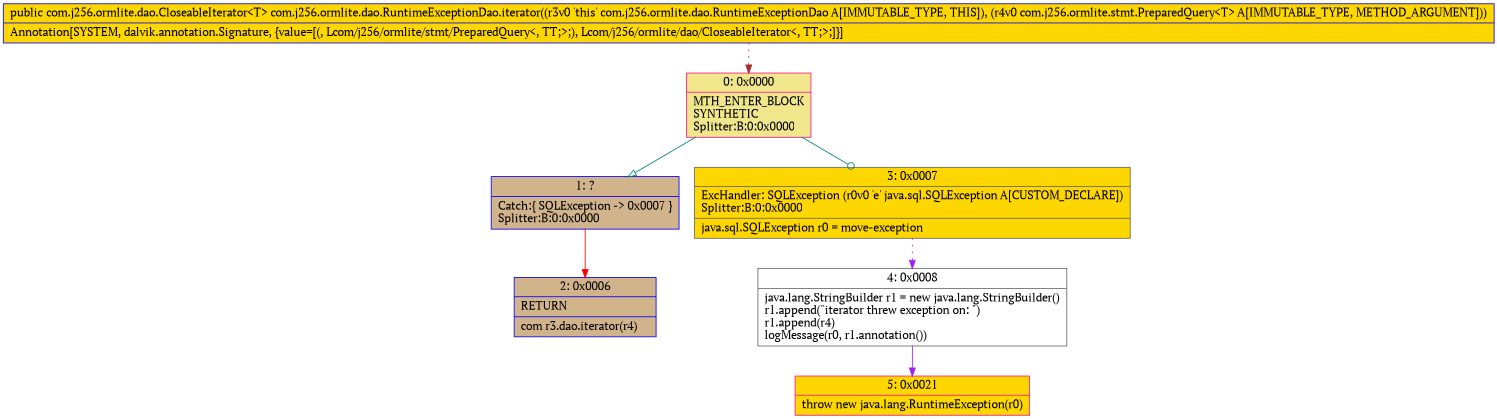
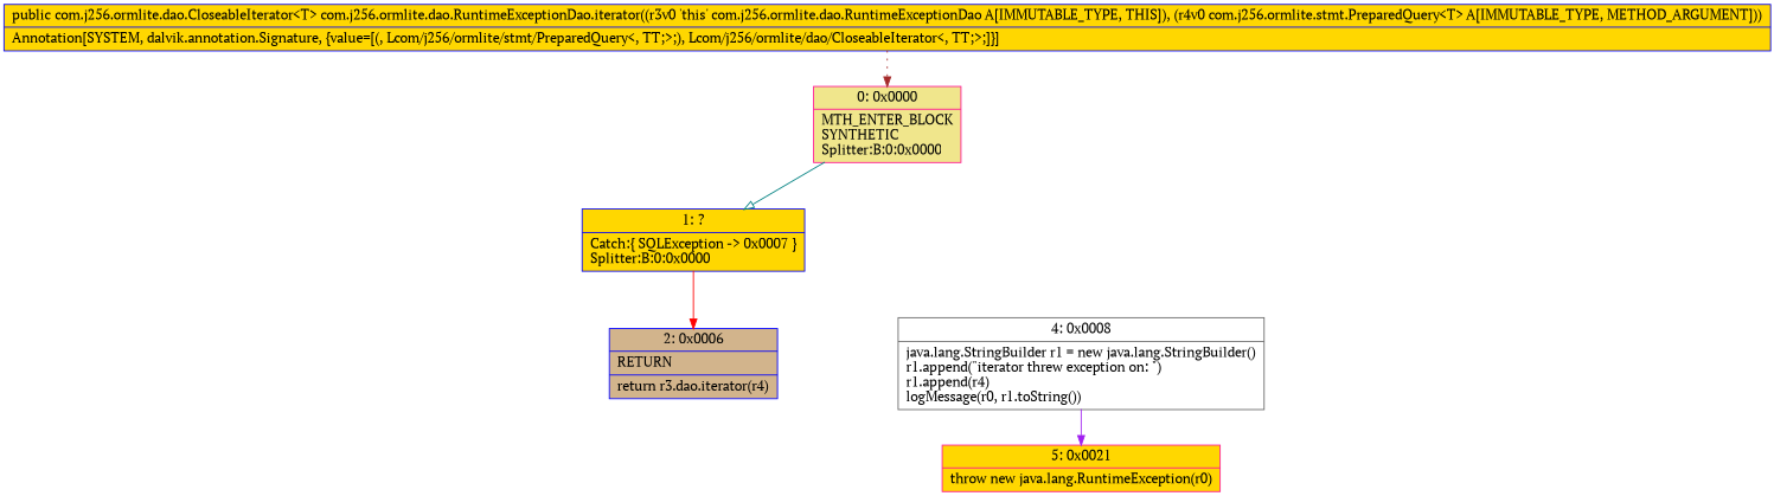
  digraph {
    fontname="PT Serif"
    node [color=blue fillcolor=gold fontname="PT Serif" shape=record style=filled]
    edge [arrowhead=normal color=teal fontname="PT Serif" style=solid]
    n1 [color=deeppink fillcolor=khaki label="{0\:\ 0x0000|MTH_ENTER_BLOCK\lSYNTHETIC\lSplitter:B:0:0x0000\l}"]
-   n2 [fillcolor=tan label="{1\:\ ?|Catch:\{ SQLException \-\> 0x0007 \}\lSplitter:B:0:0x0000\l}"]
-   n3 [color=gray40 label="{3\:\ 0x0007|ExcHandler: SQLException (r0v0 'e' java.sql.SQLException A[CUSTOM_DECLARE])\lSplitter:B:0:0x0000\l|java.sql.SQLException r0 = move\-exception\l}"]
-   n4 [fillcolor=tan label="{2\:\ 0x0006|RETURN\l|com r3.dao.iterator(r4)\l}"]
-   n5 [color=gray40 fillcolor=white label="{4\:\ 0x0008|java.lang.StringBuilder r1 = new java.lang.StringBuilder()\lr1.append(\"iterator threw exception on: \")\lr1.append(r4)\llogMessage(r0, r1.annotation())\l}"]
+   n2 [label="{1\:\ ?|Catch:\{ SQLException \-\> 0x0007 \}\lSplitter:B:0:0x0000\l}"]
+   n4 [fillcolor=tan label="{2\:\ 0x0006|RETURN\l|return r3.dao.iterator(r4)\l}"]
+   n5 [color=gray40 fillcolor=white label="{4\:\ 0x0008|java.lang.StringBuilder r1 = new java.lang.StringBuilder()\lr1.append(\"iterator threw exception on: \")\lr1.append(r4)\llogMessage(r0, r1.toString())\l}"]
    n6 [color=deeppink label="{5\:\ 0x0021|throw new java.lang.RuntimeException(r0)\l}"]
    n7 [label="{public com.j256.ormlite.dao.CloseableIterator\<T\> com.j256.ormlite.dao.RuntimeExceptionDao.iterator((r3v0 'this' com.j256.ormlite.dao.RuntimeExceptionDao A[IMMUTABLE_TYPE, THIS]), (r4v0 com.j256.ormlite.stmt.PreparedQuery\<T\> A[IMMUTABLE_TYPE, METHOD_ARGUMENT]))  | Annotation[SYSTEM, dalvik.annotation.Signature, \{value=[(, Lcom\/j256\/ormlite\/stmt\/PreparedQuery\<, TT;\>;), Lcom\/j256\/ormlite\/dao\/CloseableIterator\<, TT;\>;]\}]\l}"]
    n1 -> n2 [arrowhead=onormal]
-   n1 -> n3 [arrowhead=odot]
    n2 -> n4 [color=red]
-   n3 -> n5 [color=purple style=dotted]
    n5 -> n6 [color=purple]
    n7 -> n1 [color=brown style=dotted]
  }
